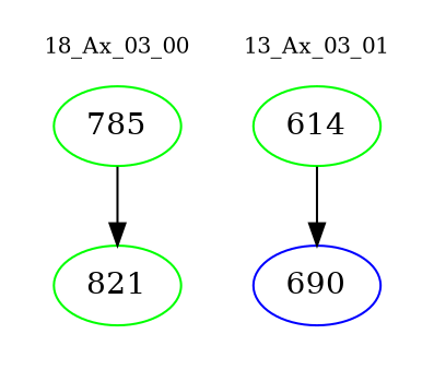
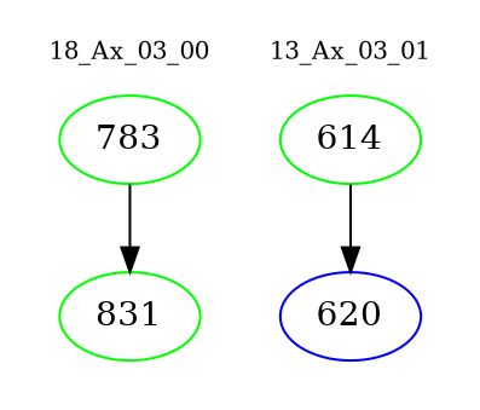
  digraph {
    node [color=green]
    edge [color=black]
-   n1 [label=785]
-   n2 [label=821]
+   n1 [label=783]
+   n2 [label=831]
    n3 [label=614]
-   n4 [color=blue label=690]
+   n4 [color=blue label=620]
    subgraph cluster_1 {
      color=white
      fontsize=10
      label="18_Ax_03_00"
      n1
      n2
    }
    subgraph cluster_2 {
      color=white
      fontsize=10
      label="13_Ax_03_01"
      n3
      n4
    }
    n1 -> n2
    n3 -> n4
  }
